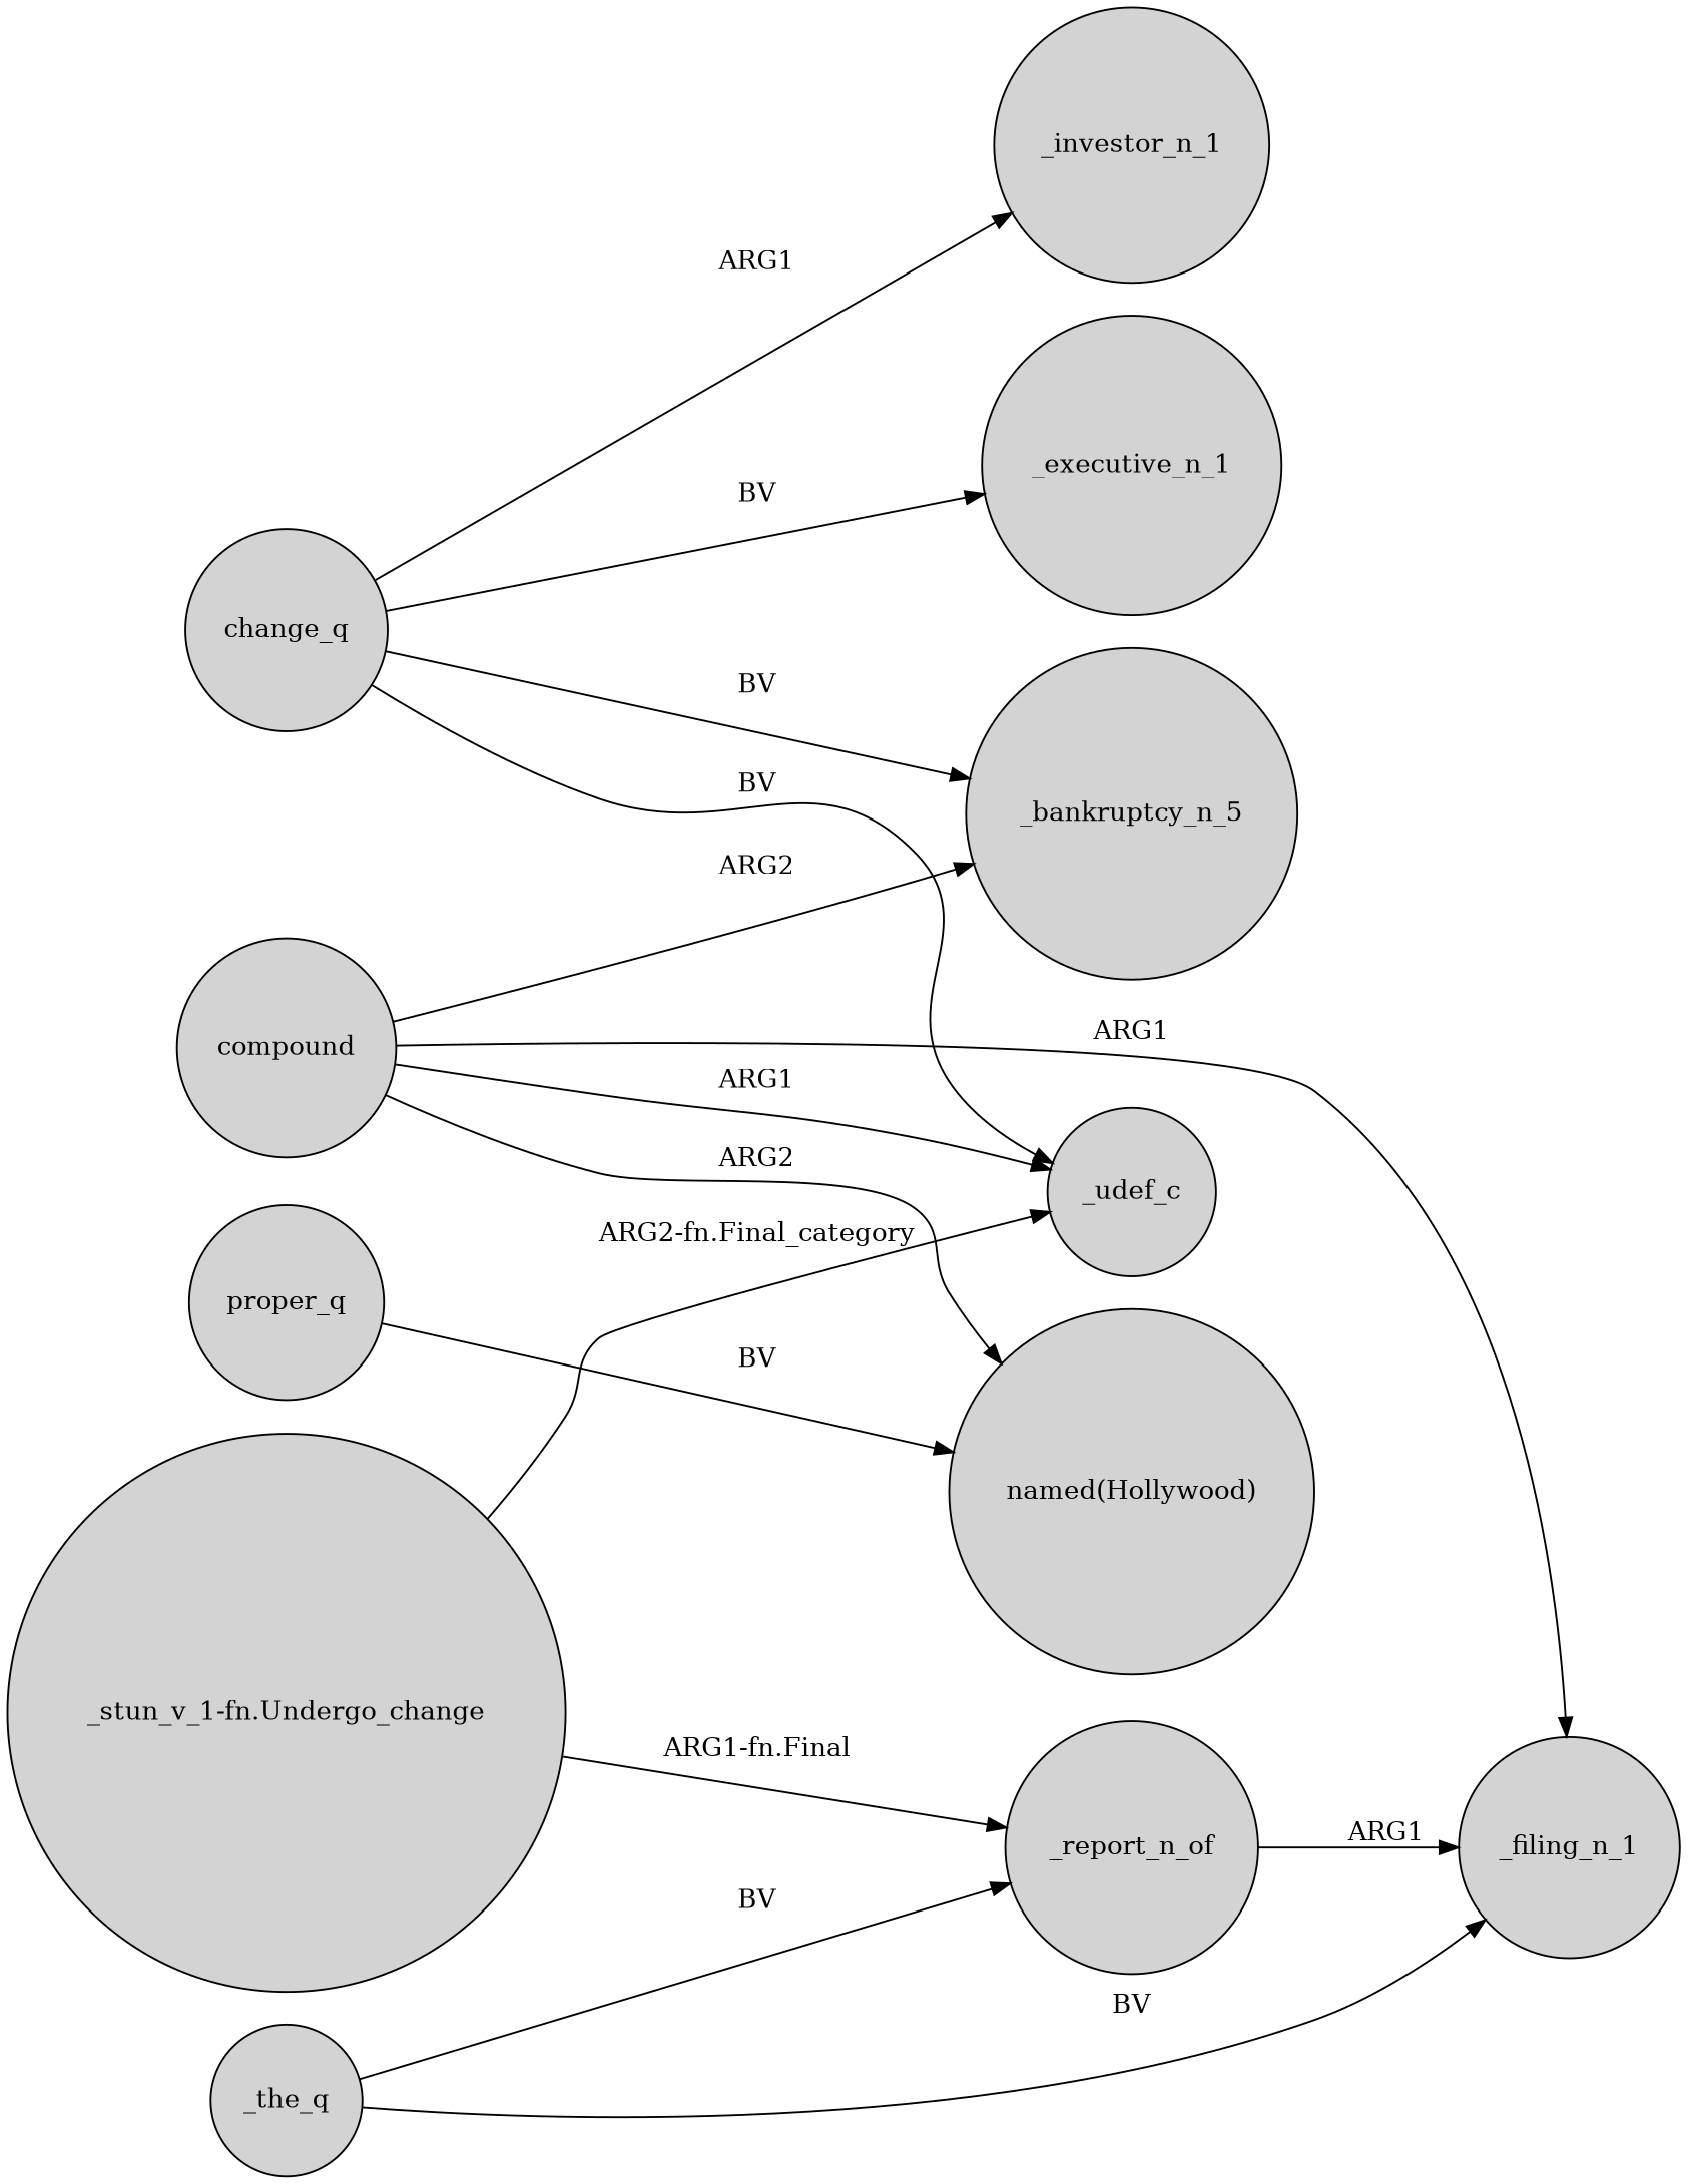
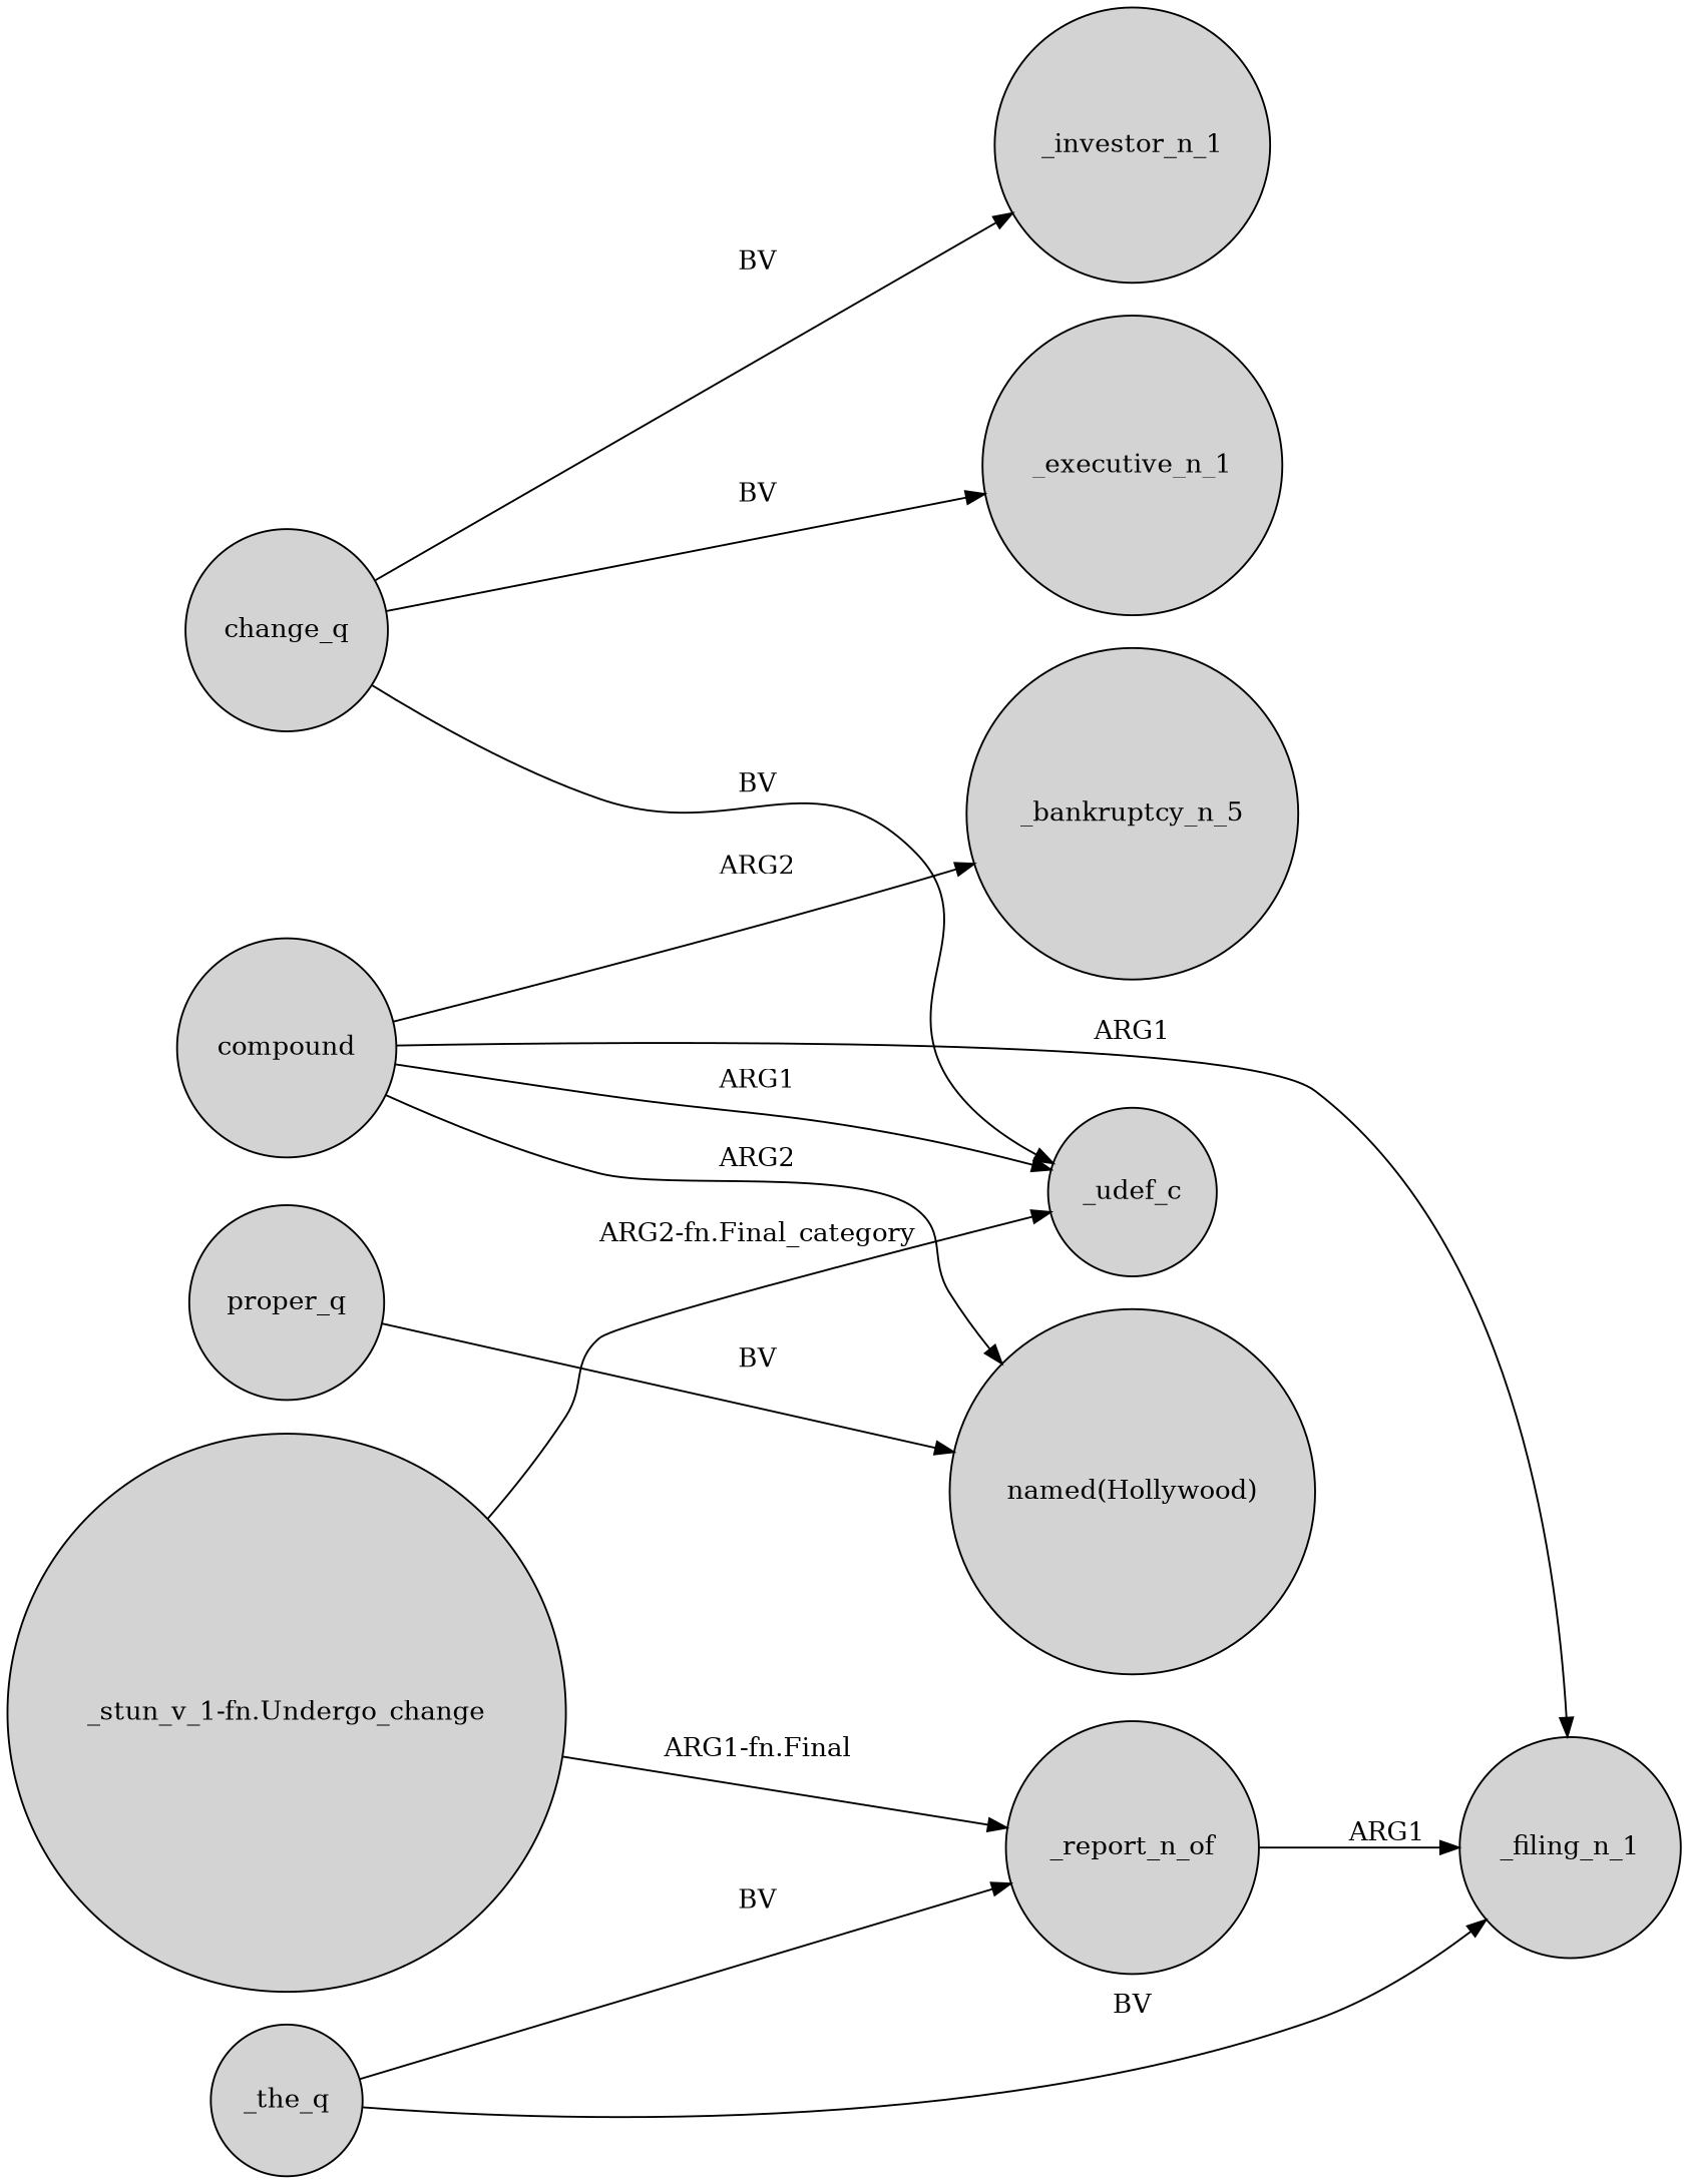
  digraph {
    rankdir=LR
    node [shape=circle style=filled]
    n1 [label=change_q]
    n2 [label=_bankruptcy_n_5]
    n3 [label=_udef_c]
    _investor_n_1
    _executive_n_1
    compound
    _filing_n_1
    "named(Hollywood)"
    proper_q
    "_stun_v_1-fn.Undergo_change"
    _report_n_of
    _the_q
-   n1 -> n2 [label=BV]
    n1 -> n3 [label=BV]
-   n1 -> _investor_n_1 [label=ARG1]
+   n1 -> _investor_n_1 [label=BV]
    n1 -> _executive_n_1 [label=BV]
    compound -> n2 [label=ARG2]
    compound -> n3 [label=ARG1]
    compound -> _filing_n_1 [label=ARG1]
    compound -> "named(Hollywood)" [label=ARG2]
    proper_q -> "named(Hollywood)" [label=BV]
    "_stun_v_1-fn.Undergo_change" -> n3 [label="ARG2-fn.Final_category"]
    "_stun_v_1-fn.Undergo_change" -> _report_n_of [label="ARG1-fn.Final"]
    _report_n_of -> _filing_n_1 [label=ARG1]
    _the_q -> _filing_n_1 [label=BV]
    _the_q -> _report_n_of [label=BV]
  }
